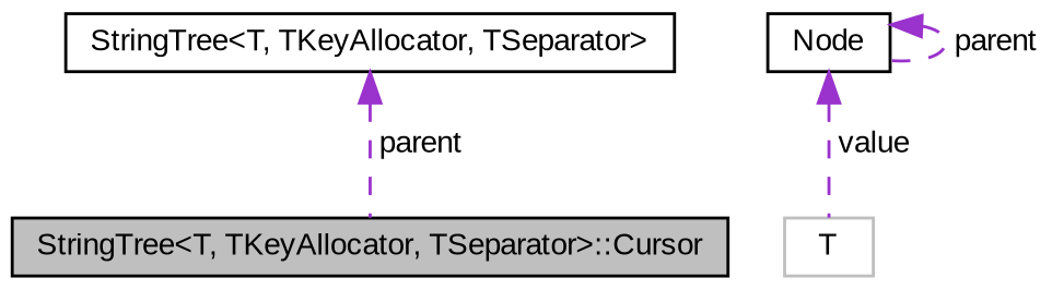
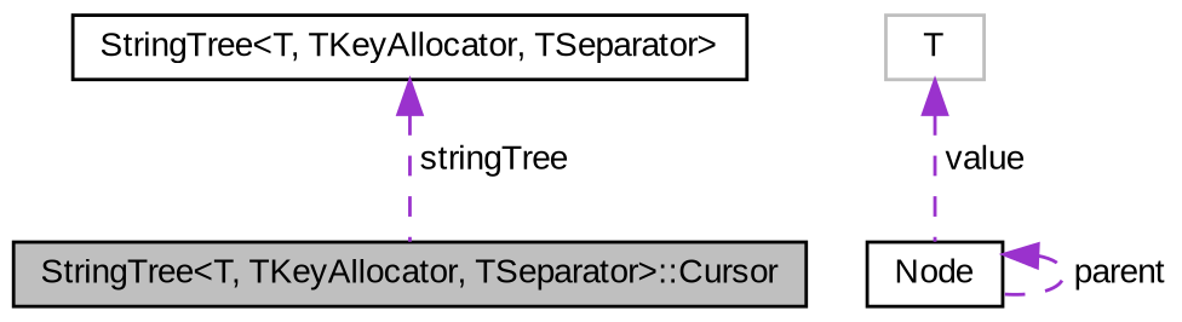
  digraph {
    fontname="Liberation Sans"
    node [color=black fillcolor=white fontname="Liberation Sans" fontsize=10 shape=record style=filled]
    edge [color=darkorchid3 dir=back fontname="Liberation Sans" fontsize=10 labelfontname=Helvetica labelfontsize=10 style=dashed]
    n1 [fillcolor=grey75 fontcolor=black height=0.2 label="StringTree\<T, TKeyAllocator, TSeparator\>::Cursor" width=0.4]
    n2 [height=0.2 label="StringTree\<T, TKeyAllocator, TSeparator\>" width=0.4]
    n3 [height=0.2 label="Node" width=0.4]
    n4 [color=grey75 height=0.2 label=T width=0.4]
-   n2 -> n1 [label=" parent"]
+   n2 -> n1 [label=" stringTree"]
    n3 -> n3 [label=" parent"]
-   n3 -> n4 [label=" value"]
+   n4 -> n3 [label=" value"]
  }
